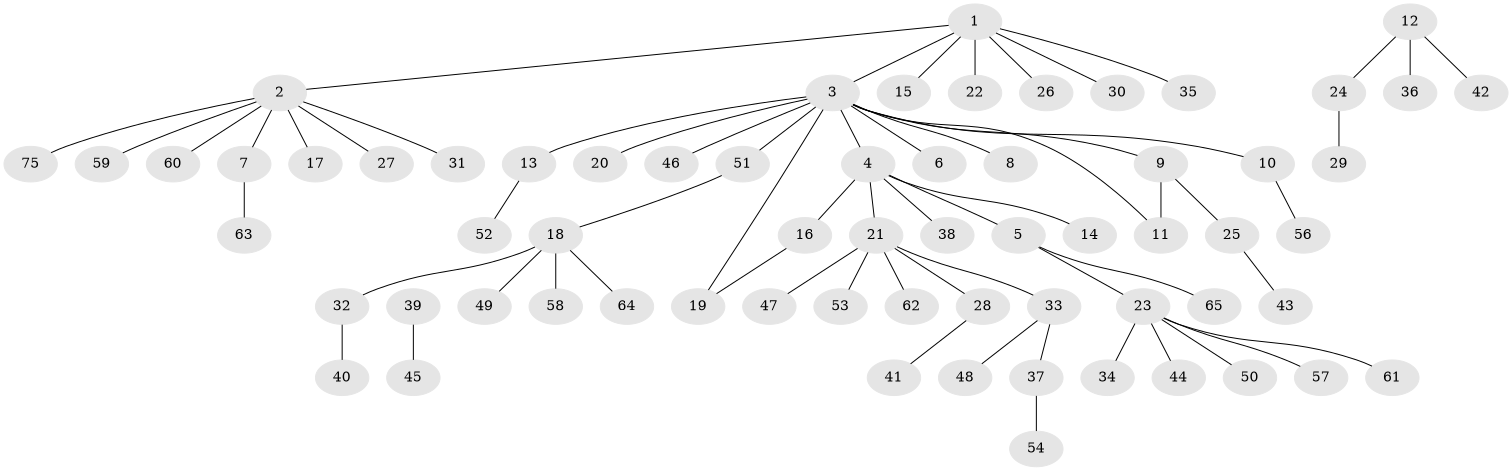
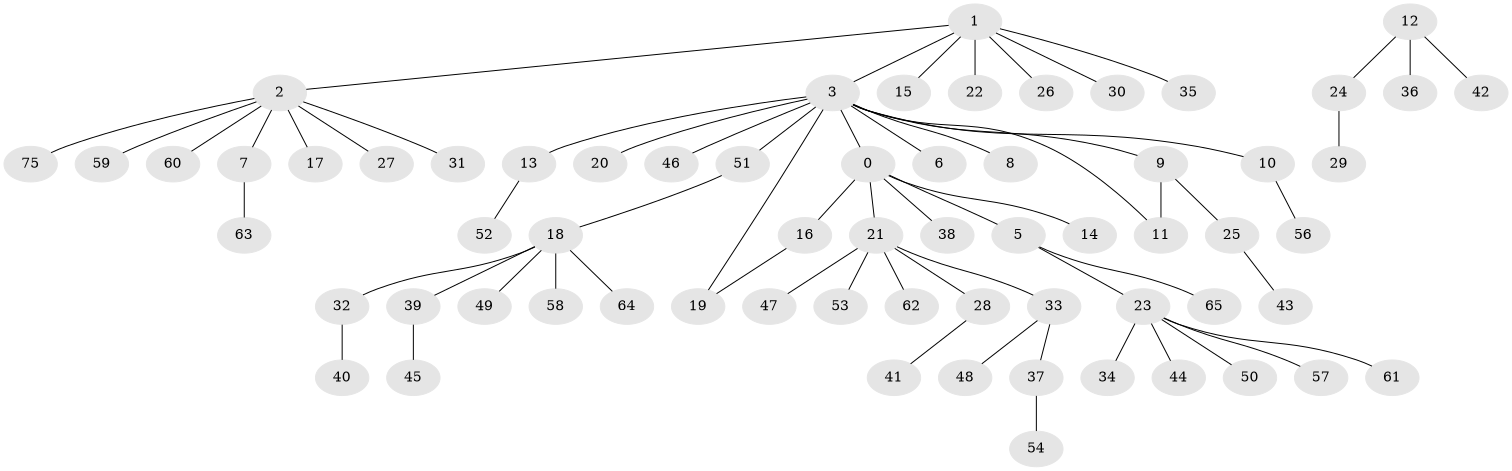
  graph {
    node [color=gray90 style=filled]
    1
    2
    3
    15
    22
    26
    30
    35
    7
    17
    27
    31
    n13 [label=75]
    59
    60
-   4
+   4 [label=0]
    6
    8
    9
    10
    11
    13
    19
    20
    46
    51
    63
    5
    14
    16
    21
    38
    25
    56
    52
    18
    32
    39
    49
    58
    64
    23
    65
    28
    33
    47
    53
    62
    34
    44
    50
    57
    61
    12
    24
    36
    42
    43
    29
    40
    45
    41
    37
    48
    54
    1 -- 2
    1 -- 3
    1 -- 15
    1 -- 22
    1 -- 26
    1 -- 30
    1 -- 35
    2 -- 7
    2 -- 17
    2 -- 27
    2 -- 31
    2 -- n13
    2 -- 59
    2 -- 60
    3 -- 4
    3 -- 6
    3 -- 8
    3 -- 9
    3 -- 10
    3 -- 11
    3 -- 13
    3 -- 19
    3 -- 20
    3 -- 46
    3 -- 51
    7 -- 63
    4 -- 5
    4 -- 14
    4 -- 16
    4 -- 21
    4 -- 38
    9 -- 11
    9 -- 25
    10 -- 56
    13 -- 52
    51 -- 18
    5 -- 23
    5 -- 65
    16 -- 19
    21 -- 28
    21 -- 33
    21 -- 47
    21 -- 53
    21 -- 62
    25 -- 43
    18 -- 32
+   18 -- 39
    18 -- 49
    18 -- 58
    18 -- 64
    32 -- 40
    39 -- 45
    23 -- 34
    23 -- 44
    23 -- 50
    23 -- 57
    23 -- 61
    28 -- 41
    33 -- 37
    33 -- 48
    12 -- 24
    12 -- 36
    12 -- 42
    24 -- 29
    37 -- 54
  }
